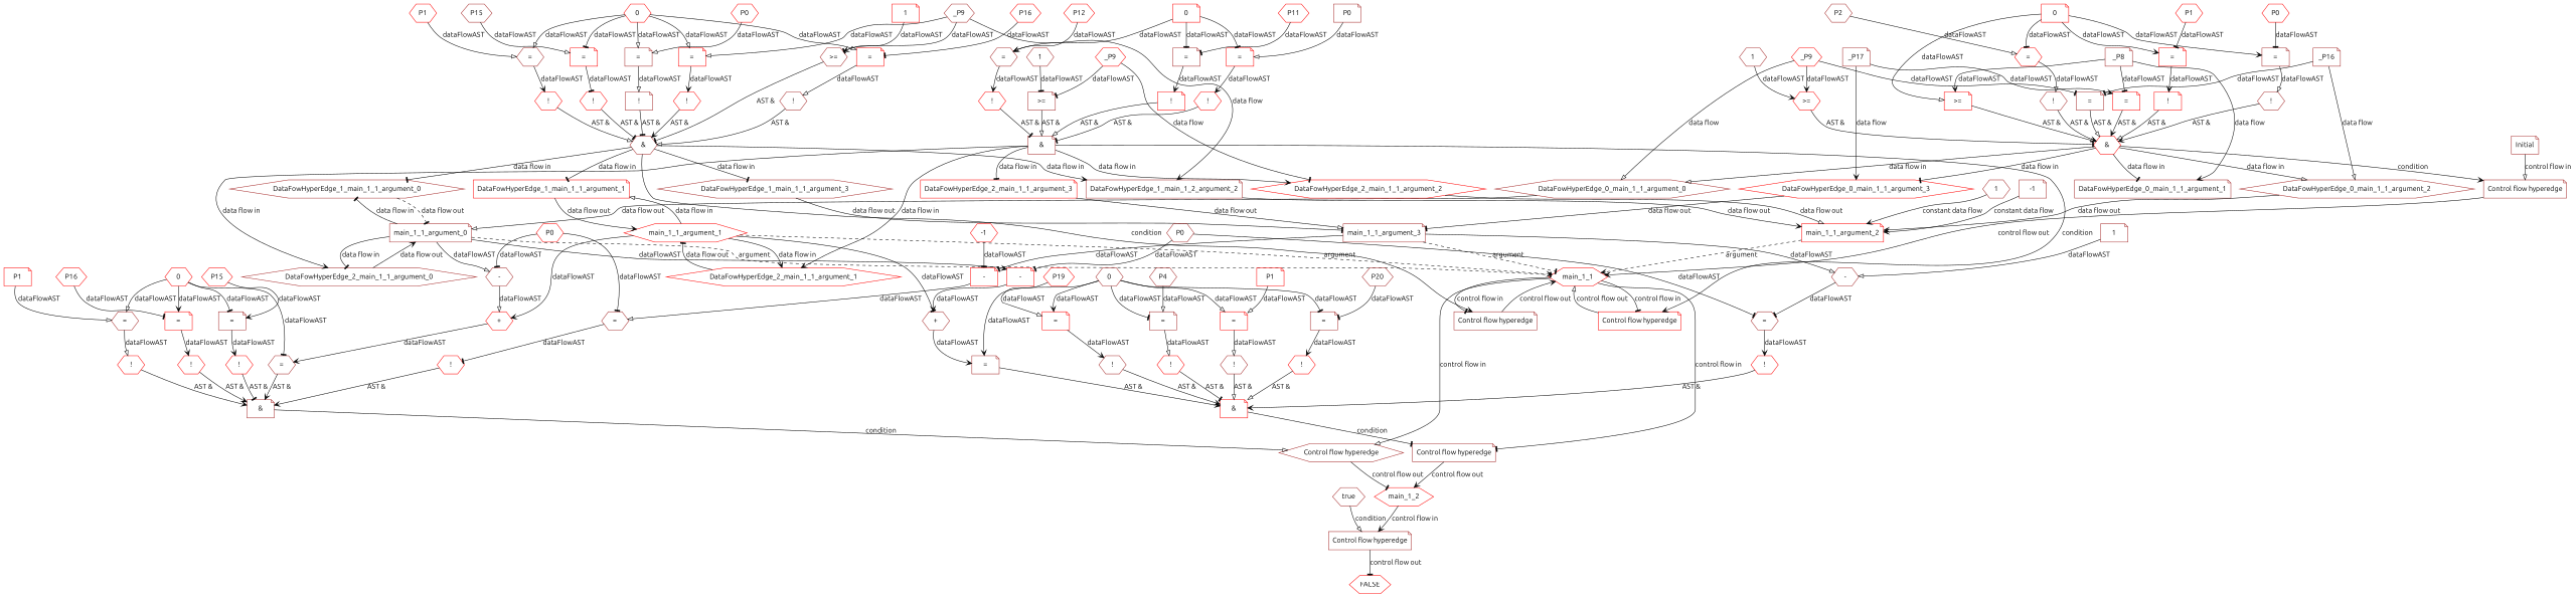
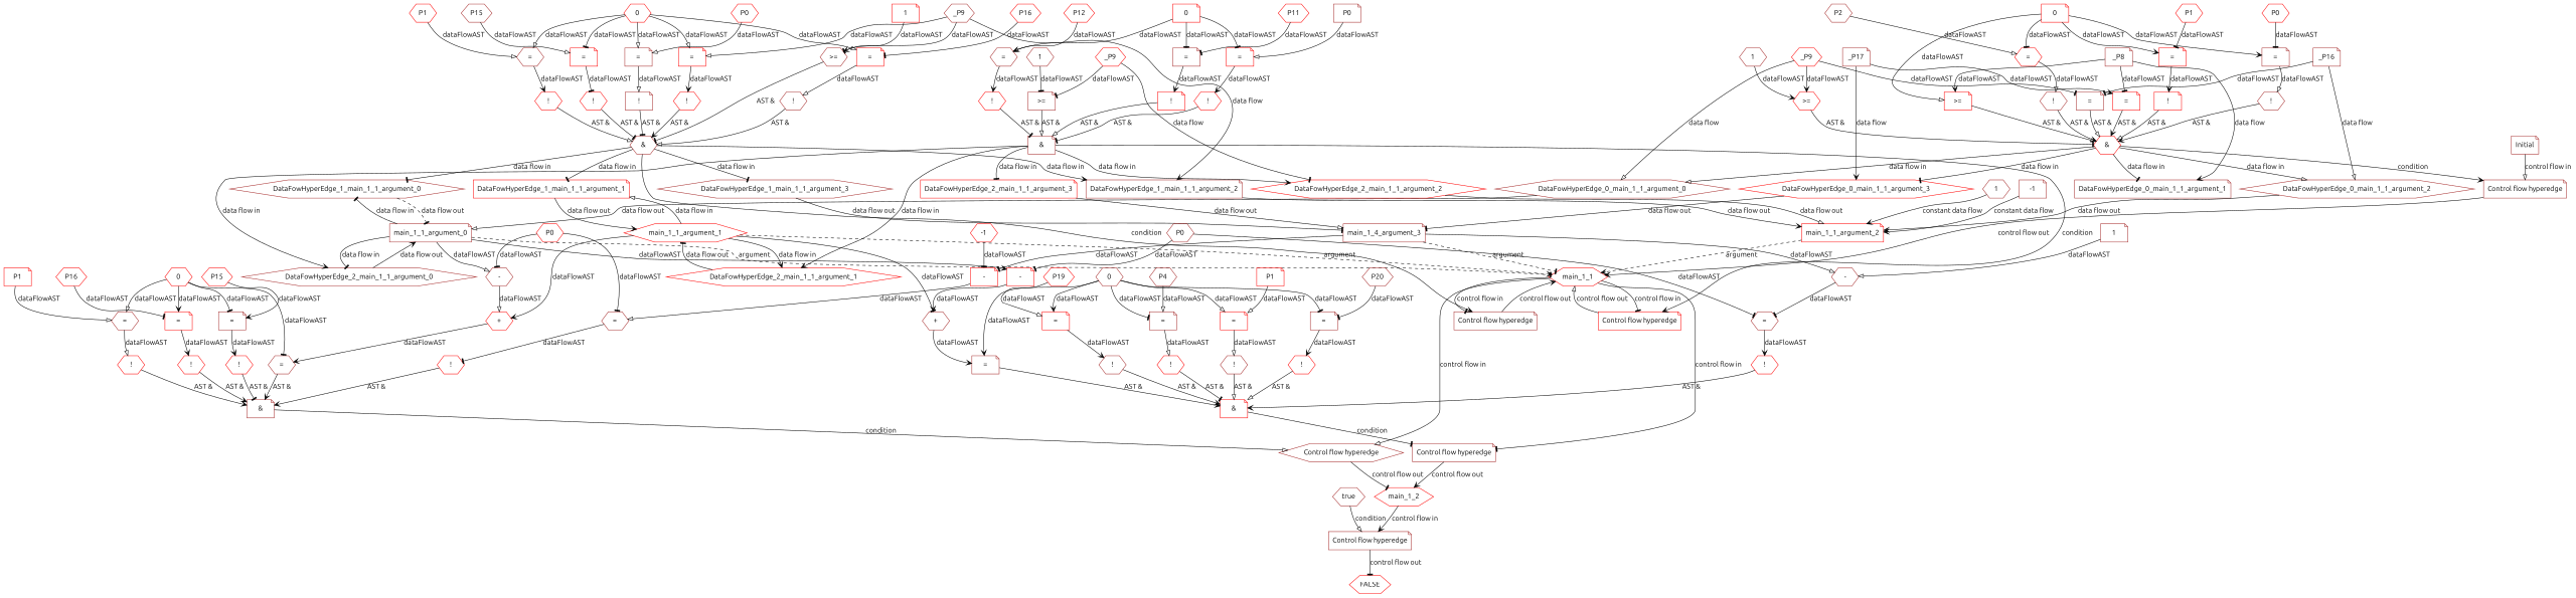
  digraph {
    fontname=Ubuntu
    node [color=red fontname=Ubuntu shape=hexagon]
    edge [arrowhead=vee fontname=Ubuntu]
    n1 [label=main_1_1 nodeName=main_1_1]
    n2 [color=brown label="Control flow hyperedge" nodeName=ControlFowHyperEdge_1 shape=note]
    n3 [label="Control flow hyperedge" nodeName=ControlFowHyperEdge_2 shape=note]
    n4 [color=brown label="Control flow hyperedge" nodeName=ControlFowHyperEdge_3 shape=note]
    n5 [color=brown label="Control flow hyperedge" nodeName=ControlFowHyperEdge_4]
    n6 [label=main_1_2 nodeName=main_1_2]
    n7 [color=brown label="Control flow hyperedge" nodeName=ControlFowHyperEdge_5 shape=note]
    n8 [label=FALSE nodeName=FALSE]
    n9 [color=brown label=Initial nodeName=Initial shape=note]
    n10 [color=brown label="Control flow hyperedge" nodeName=ControlFowHyperEdge_0 shape=note]
    n11 [color=brown label=main_1_1_argument_0 nodeName=argument0 shape=note]
    n12 [label="-" nodeName=xxxmain_1_2___main_1_1_3xxxguard3_node_3 shape=note]
    n13 [color=brown label="-" nodeName=xxxmain_1_2___main_1_1_4xxxguard2_node_3]
    n14 [color=brown label=DataFowHyperEdge_1_main_1_1_argument_0 nodeName=DataFowHyperEdge_1_main_1_1_argument_0]
    n15 [color=brown label=DataFowHyperEdge_2_main_1_1_argument_0 nodeName=DataFowHyperEdge_2_main_1_1_argument_0]
    n16 [color=brown label="+" nodeName=xxxmain_1_2___main_1_1_3xxxguard3_node_1]
    n17 [label="+" nodeName=xxxmain_1_2___main_1_1_4xxxguard2_node_1]
    n18 [label=main_1_1_argument_1 nodeName=argument1]
    n19 [label=DataFowHyperEdge_1_main_1_1_argument_1 nodeName=DataFowHyperEdge_1_main_1_1_argument_1 shape=note]
    n20 [label=DataFowHyperEdge_2_main_1_1_argument_1 nodeName=DataFowHyperEdge_2_main_1_1_argument_1]
    n21 [color=brown label="=" nodeName=xxxmain_1_2___main_1_1_3xxxguard3_node_0 shape=note]
    n22 [color=brown label="=" nodeName=xxxmain_1_2___main_1_1_4xxxguard2_node_0]
    n23 [label=main_1_1_argument_2 nodeName=argument2 shape=note]
-   n24 [color=brown label=main_1_1_argument_3 nodeName=argument3 shape=note]
+   n24 [color=brown label=main_1_4_argument_3 nodeName=argument3 shape=note]
    n25 [color=brown label="-" nodeName=xxxmain_1_2___main_1_1_3xxxguard4_node_3]
    n26 [label="-" nodeName=xxxmain_1_2___main_1_1_4xxxguard1_node_3 shape=note]
    n27 [color=brown label="=" nodeName=xxxmain_1_2___main_1_1_3xxxguard4_node_1]
    n28 [color=brown label="=" nodeName=xxxmain_1_2___main_1_1_4xxxguard1_node_1]
    n29 [label="&" nodeName=xxxmain_1_1___Initial_0xxx_and]
    n30 [color=brown label=DataFowHyperEdge_0_main_1_1_argument_0 nodeName=DataFowHyperEdge_0_main_1_1_argument_0]
    n31 [color=brown label=DataFowHyperEdge_0_main_1_1_argument_1 nodeName=DataFowHyperEdge_0_main_1_1_argument_1 shape=note]
    n32 [color=brown label=DataFowHyperEdge_0_main_1_1_argument_2 nodeName=DataFowHyperEdge_0_main_1_1_argument_2]
    n33 [label=DataFowHyperEdge_0_main_1_1_argument_3 nodeName=DataFowHyperEdge_0_main_1_1_argument_3]
    n34 [color=brown label="!" nodeName=xxxmain_1_1___Initial_0xxxguard6_node_0]
    n35 [label="=" nodeName=xxxmain_1_1___Initial_0xxxguard6_node_1]
    n36 [color=brown label=P2 nodeName=xxxmain_1_1___Initial_0xxxguard6_node_2]
    n37 [label=0 nodeName=xxxmain_1_1___Initial_0xxxguard2_node_2 shape=note]
    n38 [color=brown label="=" nodeName=xxxmain_1_1___Initial_0xxxguard4_node_1 shape=note]
    n39 [label="=" nodeName=xxxmain_1_1___Initial_0xxxguard3_node_1 shape=note]
    n40 [label=">=" nodeName=xxxmain_1_1___Initial_0xxxguard2_node_0 shape=note]
    n41 [color=brown label="!" nodeName=xxxmain_1_1___Initial_0xxxguard4_node_0]
    n42 [label="!" nodeName=xxxmain_1_1___Initial_0xxxguard3_node_0 shape=note]
    n43 [label=P0 nodeName=xxxmain_1_1___Initial_0xxxguard4_node_2]
    n44 [label=">=" nodeName=xxxmain_1_1___Initial_0xxxguard_0_node_0]
    n45 [color=brown label=1 nodeName=xxxmain_1_1___Initial_0xxxguard_0_node_2]
    n46 [label=_P9 nodeName=xxxmain_1_1___Initial_0xxxdataFlow_0_node_0]
    n47 [color=brown label="=" nodeName=xxxmain_1_1___Initial_0xxxguard5_node_0 shape=note]
    n48 [color=brown label=_P16 nodeName=xxxmain_1_1___Initial_0xxxdataFlow2_node_0 shape=note]
    n49 [label=P1 nodeName=xxxmain_1_1___Initial_0xxxguard3_node_2]
    n50 [label="=" nodeName=xxxmain_1_1___Initial_0xxxguard1_node_0 shape=note]
    n51 [color=brown label=_P17 nodeName=xxxmain_1_1___Initial_0xxxdataFlow3_node_0 shape=note]
    n52 [color=brown label=_P8 nodeName=xxxmain_1_1___Initial_0xxxdataFlow1_node_0 shape=note]
    n53 [color=brown label="&" nodeName=xxxmain_1_1___main_1_1_1xxx_and]
-   n54 [color=brown label=DataFowHyperEdge_1_main_1_2_argument_2 nodeName=DataFowHyperEdge_1_main_1_1_argument_2 shape=note]
+   n54 [color=brown label=DataFowHyperEdge_1_main_1_1_argument_2 nodeName=DataFowHyperEdge_1_main_1_1_argument_2 shape=note]
    n55 [color=brown label=DataFowHyperEdge_1_main_1_1_argument_3 nodeName=DataFowHyperEdge_1_main_1_1_argument_3]
    n56 [color=brown label="!" nodeName=xxxmain_1_1___main_1_1_1xxxguard5_node_0 shape=note]
    n57 [color=brown label="=" nodeName=xxxmain_1_1___main_1_1_1xxxguard5_node_1 shape=note]
    n58 [label=P0 nodeName=xxxmain_1_1___main_1_1_1xxxguard5_node_2]
    n59 [label=0 nodeName=xxxmain_1_1___main_1_1_1xxxguard_0_node_3]
    n60 [label="=" nodeName=xxxmain_1_1___main_1_1_1xxxguard2_node_1 shape=note]
    n61 [label="=" nodeName=xxxmain_1_1___main_1_1_1xxxguard4_node_1 shape=note]
    n62 [label="=" nodeName=xxxmain_1_1___main_1_1_1xxxguard3_node_1 shape=note]
    n63 [color=brown label="=" nodeName=xxxmain_1_1___main_1_1_1xxxguard_0_node_1]
    n64 [label="!" nodeName=xxxmain_1_1___main_1_1_1xxxguard2_node_0]
    n65 [label="!" nodeName=xxxmain_1_1___main_1_1_1xxxguard4_node_0]
    n66 [color=brown label="!" nodeName=xxxmain_1_1___main_1_1_1xxxguard3_node_0]
    n67 [label="!" nodeName=xxxmain_1_1___main_1_1_1xxxguard_0_node_0]
    n68 [color=brown label=_P9 nodeName=xxxmain_1_1___main_1_1_1xxxdataFlow_0_node_0]
    n69 [color=brown label=">=" nodeName=xxxmain_1_1___main_1_1_1xxxguard1_node_0]
    n70 [label=1 nodeName=xxxmain_1_1___main_1_1_1xxxguard1_node_1 shape=note]
    n71 [color=brown label=P15 nodeName=xxxmain_1_1___main_1_1_1xxxguard4_node_2]
    n72 [label=P16 nodeName=xxxmain_1_1___main_1_1_1xxxguard3_node_2]
    n73 [label=P1 nodeName=xxxmain_1_1___main_1_1_1xxxguard_0_node_2]
    n74 [color=brown label="&" nodeName=xxxmain_1_1___main_1_1_2xxx_and shape=note]
    n75 [label=DataFowHyperEdge_2_main_1_1_argument_2 nodeName=DataFowHyperEdge_2_main_1_1_argument_2]
    n76 [label=DataFowHyperEdge_2_main_1_1_argument_3 nodeName=DataFowHyperEdge_2_main_1_1_argument_3 shape=note]
    n77 [label="!" nodeName=xxxmain_1_1___main_1_1_2xxxguard_0_node_0]
    n78 [color=brown label="=" nodeName=xxxmain_1_1___main_1_1_2xxxguard_0_node_1]
    n79 [label=P12 nodeName=xxxmain_1_1___main_1_1_2xxxguard_0_node_2]
    n80 [label=0 nodeName=xxxmain_1_1___main_1_1_2xxxguard_0_node_3 shape=note]
    n81 [color=brown label="=" nodeName=xxxmain_1_1___main_1_1_2xxxguard1_node_1 shape=note]
    n82 [label="=" nodeName=xxxmain_1_1___main_1_1_2xxxguard2_node_1 shape=note]
    n83 [label="!" nodeName=xxxmain_1_1___main_1_1_2xxxguard1_node_0 shape=note]
    n84 [label="!" nodeName=xxxmain_1_1___main_1_1_2xxxguard2_node_0]
    n85 [label=P11 nodeName=xxxmain_1_1___main_1_1_2xxxguard1_node_2]
    n86 [color=brown label=P0 nodeName=xxxmain_1_1___main_1_1_2xxxguard2_node_2 shape=note]
    n87 [color=brown label=">=" nodeName=xxxmain_1_1___main_1_1_2xxxguard3_node_0 shape=note]
    n88 [color=brown label=1 nodeName=xxxmain_1_1___main_1_1_2xxxguard3_node_2]
    n89 [label=_P9 nodeName=xxxmain_1_1___main_1_1_2xxxdataFlow_0_node_0]
    n90 [label="&" nodeName=xxxmain_1_2___main_1_1_3xxx_and shape=note]
    n91 [label="!" nodeName=xxxmain_1_2___main_1_1_3xxxguard2_node_0]
    n92 [color=brown label="=" nodeName=xxxmain_1_2___main_1_1_3xxxguard2_node_1 shape=note]
    n93 [color=brown label=P20 nodeName=xxxmain_1_2___main_1_1_3xxxguard2_node_2]
    n94 [color=brown label=0 nodeName=xxxmain_1_2___main_1_1_3xxxguard_0_node_3]
    n95 [label="=" nodeName=xxxmain_1_2___main_1_1_3xxxguard_0_node_1 shape=note]
    n96 [color=brown label="=" nodeName=xxxmain_1_2___main_1_1_3xxxguard1_node_1 shape=note]
    n97 [label="=" nodeName=xxxmain_1_2___main_1_1_3xxxguard5_node_1 shape=note]
    n98 [color=brown label="!" nodeName=xxxmain_1_2___main_1_1_3xxxguard_0_node_0]
    n99 [label="!" nodeName=xxxmain_1_2___main_1_1_3xxxguard1_node_0]
    n100 [color=brown label="!" nodeName=xxxmain_1_2___main_1_1_3xxxguard5_node_0]
    n101 [label="!" nodeName=xxxmain_1_2___main_1_1_3xxxguard4_node_0]
    n102 [color=brown label=1 nodeName=xxxmain_1_2___main_1_1_3xxxguard4_node_5 shape=note]
    n103 [color=brown label=P0 nodeName=xxxmain_1_2___main_1_1_3xxxguard3_node_5]
    n104 [label=P19 nodeName=xxxmain_1_2___main_1_1_3xxxguard_0_node_2]
    n105 [color=brown label=P4 nodeName=xxxmain_1_2___main_1_1_3xxxguard1_node_2]
    n106 [label=P1 nodeName=xxxmain_1_2___main_1_1_3xxxguard5_node_2 shape=note]
    n107 [color=brown label="&" nodeName=xxxmain_1_2___main_1_1_4xxx_and shape=note]
    n108 [label="!" nodeName=xxxmain_1_2___main_1_1_4xxxguard4_node_0]
    n109 [color=brown label="=" nodeName=xxxmain_1_2___main_1_1_4xxxguard4_node_1 shape=note]
    n110 [label=P15 nodeName=xxxmain_1_2___main_1_1_4xxxguard4_node_2]
    n111 [label=0 nodeName=xxxmain_1_2___main_1_1_4xxxguard_0_node_3]
    n112 [color=brown label="=" nodeName=xxxmain_1_2___main_1_1_4xxxguard_0_node_1]
    n113 [label="=" nodeName=xxxmain_1_2___main_1_1_4xxxguard3_node_1 shape=note]
    n114 [label="!" nodeName=xxxmain_1_2___main_1_1_4xxxguard_0_node_0]
    n115 [label="!" nodeName=xxxmain_1_2___main_1_1_4xxxguard3_node_0]
    n116 [label=P1 nodeName=xxxmain_1_2___main_1_1_4xxxguard_0_node_2 shape=note]
    n117 [label=P0 nodeName=xxxmain_1_2___main_1_1_4xxxguard1_node_2]
    n118 [label="!" nodeName=xxxmain_1_2___main_1_1_4xxxguard1_node_0]
    n119 [label=-1 nodeName=xxxmain_1_2___main_1_1_4xxxguard1_node_5]
    n120 [label=P16 nodeName=xxxmain_1_2___main_1_1_4xxxguard3_node_2]
    n121 [color=brown label=true nodeName=xxxFALSE___main_1_2_5xxxguard_0_node_0]
    n122 [color=brown label=-1 nodeName="xxxmain_1_2___main_1_1_3xxxmain_1_1_argument_2_constant_-1" shape=note]
    n123 [color=brown label=1 nodeName=xxxmain_1_2___main_1_1_4xxxmain_1_1_argument_2_constant_1]
    n1 -> n2 [arrowhead=tee label="control flow in"]
    n1 -> n3 [arrowhead=tee label="control flow in"]
    n1 -> n4 [arrowhead=tee label="control flow in"]
    n1 -> n5 [arrowhead=onormal label="control flow in"]
    n2 -> n1 [label="control flow out"]
    n3 -> n1 [arrowhead=onormal label="control flow out"]
    n4 -> n6 [label="control flow out"]
    n5 -> n6 [arrowhead=tee label="control flow out"]
    n6 -> n7 [label="control flow in"]
    n7 -> n8 [arrowhead=tee label="control flow out"]
    n9 -> n10 [arrowhead=onormal label="control flow in"]
    n10 -> n1 [label="control flow out"]
    n11 -> n1 [arrowhead=tee label=argument style=dashed]
    n11 -> n12 [label=dataFlowAST]
    n11 -> n13 [arrowhead=onormal label=dataFlowAST]
    n11 -> n14 [arrowhead=tee label="data flow in"]
    n11 -> n15 [arrowhead=tee label="data flow in"]
    n12 -> n16 [label=dataFlowAST]
    n13 -> n17 [arrowhead=onormal label=dataFlowAST]
    n14 -> n11 [arrowhead=tee label="data flow out" style=dashed]
    n15 -> n11 [label="data flow out"]
    n16 -> n21 [label=dataFlowAST]
    n17 -> n22 [label=dataFlowAST]
    n18 -> n1 [label=argument style=dashed]
    n18 -> n16 [arrowhead=tee label=dataFlowAST]
    n18 -> n17 [label=dataFlowAST]
    n18 -> n19 [arrowhead=onormal label="data flow in"]
    n18 -> n20 [label="data flow in"]
    n19 -> n18 [label="data flow out"]
    n20 -> n18 [arrowhead=tee label="data flow out"]
    n21 -> n90 [label="AST &"]
    n22 -> n107 [label="AST &"]
    n23 -> n1 [label=argument style=dashed]
    n24 -> n1 [arrowhead=tee label=argument style=dashed]
    n24 -> n25 [arrowhead=onormal label=dataFlowAST]
    n24 -> n26 [arrowhead=tee label=dataFlowAST]
    n25 -> n27 [arrowhead=tee label=dataFlowAST]
    n26 -> n28 [arrowhead=onormal label=dataFlowAST]
    n27 -> n101 [label=dataFlowAST]
    n28 -> n118 [arrowhead=tee label=dataFlowAST]
    n29 -> n10 [label=condition]
    n29 -> n30 [arrowhead=onormal label="data flow in"]
    n29 -> n31 [arrowhead=tee label="data flow in"]
    n29 -> n32 [arrowhead=onormal label="data flow in"]
    n29 -> n33 [arrowhead=tee label="data flow in"]
    n30 -> n11 [arrowhead=onormal label="data flow out"]
    n32 -> n23 [label="data flow out"]
    n33 -> n24 [arrowhead=tee label="data flow out"]
    n34 -> n29 [label="AST &"]
    n35 -> n34 [arrowhead=onormal label=dataFlowAST]
    n36 -> n35 [arrowhead=onormal label=dataFlowAST]
    n37 -> n35 [arrowhead=tee label=dataFlowAST]
    n37 -> n38 [label=dataFlowAST]
    n37 -> n39 [label=dataFlowAST]
    n37 -> n40 [arrowhead=onormal label=dataFlowAST]
    n38 -> n41 [arrowhead=onormal label=dataFlowAST]
    n39 -> n42 [label=dataFlowAST]
    n40 -> n29 [arrowhead=onormal label="AST &"]
    n41 -> n29 [label="AST &"]
    n42 -> n29 [arrowhead=onormal label="AST &"]
    n43 -> n38 [arrowhead=tee label=dataFlowAST]
    n44 -> n29 [arrowhead=tee label="AST &"]
    n45 -> n44 [label=dataFlowAST]
    n46 -> n30 [arrowhead=onormal label="data flow"]
    n46 -> n44 [label=dataFlowAST]
    n46 -> n47 [arrowhead=tee label=dataFlowAST]
    n47 -> n29 [arrowhead=onormal label="AST &"]
    n48 -> n32 [arrowhead=onormal label="data flow"]
    n48 -> n47 [arrowhead=tee label=dataFlowAST]
    n49 -> n39 [arrowhead=tee label=dataFlowAST]
    n50 -> n29 [label="AST &"]
    n51 -> n33 [label="data flow"]
    n51 -> n50 [label=dataFlowAST]
    n52 -> n31 [label="data flow"]
    n52 -> n40 [label=dataFlowAST]
    n52 -> n50 [arrowhead=tee label=dataFlowAST]
    n53 -> n2 [label=condition]
    n53 -> n14 [arrowhead=tee label="data flow in"]
    n53 -> n19 [arrowhead=tee label="data flow in"]
    n53 -> n54 [label="data flow in"]
    n53 -> n55 [arrowhead=tee label="data flow in"]
    n54 -> n23 [label="data flow out"]
    n55 -> n24 [arrowhead=tee label="data flow out"]
    n56 -> n53 [arrowhead=tee label="AST &"]
    n57 -> n56 [arrowhead=onormal label=dataFlowAST]
    n58 -> n57 [arrowhead=onormal label=dataFlowAST]
    n59 -> n57 [arrowhead=onormal label=dataFlowAST]
    n59 -> n60 [arrowhead=onormal label=dataFlowAST]
    n59 -> n61 [arrowhead=tee label=dataFlowAST]
    n59 -> n62 [arrowhead=onormal label=dataFlowAST]
    n59 -> n63 [arrowhead=onormal label=dataFlowAST]
    n60 -> n64 [label=dataFlowAST]
    n61 -> n65 [arrowhead=tee label=dataFlowAST]
    n62 -> n66 [arrowhead=onormal label=dataFlowAST]
    n63 -> n67 [label=dataFlowAST]
    n64 -> n53 [label="AST &"]
    n65 -> n53 [arrowhead=tee label="AST &"]
    n66 -> n53 [arrowhead=onormal label="AST &"]
    n67 -> n53 [arrowhead=onormal label="AST &"]
    n68 -> n54 [label="data flow"]
    n68 -> n60 [arrowhead=onormal label=dataFlowAST]
    n68 -> n69 [arrowhead=tee label=dataFlowAST]
    n69 -> n53 [arrowhead=tee label="AST &"]
    n70 -> n69 [label=dataFlowAST]
    n71 -> n61 [arrowhead=onormal label=dataFlowAST]
    n72 -> n62 [arrowhead=tee label=dataFlowAST]
    n73 -> n63 [arrowhead=onormal label=dataFlowAST]
    n74 -> n3 [label=condition]
    n74 -> n15 [label="data flow in"]
    n74 -> n20 [label="data flow in"]
    n74 -> n75 [label="data flow in"]
    n74 -> n76 [arrowhead=tee label="data flow in"]
    n75 -> n23 [arrowhead=onormal label="data flow out"]
    n76 -> n24 [arrowhead=onormal label="data flow out"]
    n77 -> n74 [arrowhead=tee label="AST &"]
    n78 -> n77 [label=dataFlowAST]
    n79 -> n78 [label=dataFlowAST]
    n80 -> n78 [arrowhead=onormal label=dataFlowAST]
    n80 -> n81 [arrowhead=tee label=dataFlowAST]
    n80 -> n82 [arrowhead=tee label=dataFlowAST]
    n81 -> n83 [label=dataFlowAST]
    n82 -> n84 [label=dataFlowAST]
    n83 -> n74 [arrowhead=onormal label="AST &"]
    n84 -> n74 [arrowhead=tee label="AST &"]
    n85 -> n81 [arrowhead=tee label=dataFlowAST]
    n86 -> n82 [arrowhead=onormal label=dataFlowAST]
    n87 -> n74 [arrowhead=onormal label="AST &"]
    n88 -> n87 [arrowhead=tee label=dataFlowAST]
    n89 -> n75 [arrowhead=tee label="data flow"]
    n89 -> n87 [arrowhead=tee label=dataFlowAST]
    n90 -> n4 [arrowhead=tee label=condition]
    n91 -> n90 [arrowhead=onormal label="AST &"]
    n92 -> n91 [label=dataFlowAST]
    n93 -> n92 [arrowhead=tee label=dataFlowAST]
    n94 -> n21 [label=dataFlowAST]
    n94 -> n92 [arrowhead=tee label=dataFlowAST]
    n94 -> n95 [label=dataFlowAST]
    n94 -> n96 [arrowhead=tee label=dataFlowAST]
    n94 -> n97 [arrowhead=onormal label=dataFlowAST]
    n95 -> n98 [label=dataFlowAST]
    n96 -> n99 [arrowhead=onormal label=dataFlowAST]
    n97 -> n100 [arrowhead=onormal label=dataFlowAST]
    n98 -> n90 [label="AST &"]
    n99 -> n90 [arrowhead=tee label="AST &"]
    n100 -> n90 [arrowhead=onormal label="AST &"]
    n101 -> n90 [label="AST &"]
    n102 -> n25 [arrowhead=onormal label=dataFlowAST]
    n103 -> n12 [arrowhead=tee label=dataFlowAST]
    n103 -> n27 [arrowhead=tee label=dataFlowAST]
    n104 -> n95 [arrowhead=onormal label=dataFlowAST]
    n105 -> n96 [arrowhead=onormal label=dataFlowAST]
    n106 -> n97 [arrowhead=onormal label=dataFlowAST]
    n107 -> n5 [arrowhead=onormal label=condition]
    n108 -> n107 [arrowhead=tee label="AST &"]
    n109 -> n108 [label=dataFlowAST]
    n110 -> n109 [label=dataFlowAST]
    n111 -> n22 [arrowhead=tee label=dataFlowAST]
    n111 -> n109 [arrowhead=tee label=dataFlowAST]
    n111 -> n112 [arrowhead=onormal label=dataFlowAST]
    n111 -> n113 [label=dataFlowAST]
    n112 -> n114 [arrowhead=onormal label=dataFlowAST]
    n113 -> n115 [label=dataFlowAST]
    n114 -> n107 [label="AST &"]
    n115 -> n107 [label="AST &"]
    n116 -> n112 [arrowhead=onormal label=dataFlowAST]
    n117 -> n13 [arrowhead=tee label=dataFlowAST]
    n117 -> n28 [arrowhead=tee label=dataFlowAST]
    n118 -> n107 [label="AST &"]
    n119 -> n26 [arrowhead=tee label=dataFlowAST]
    n120 -> n113 [arrowhead=tee label=dataFlowAST]
    n121 -> n7 [arrowhead=onormal label=condition]
    n122 -> n23 [label="constant data flow"]
    n123 -> n23 [label="constant data flow"]
  }
